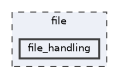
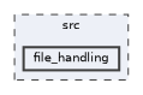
  digraph {
    compound=true
    n1 [color=grey25 fillcolor="#edf0f7" fontname=Helvetica fontsize=10 height=0.2 label=file_handling shape=box style="filled,bold" width=0.4]
    subgraph cluster_1 {
      bgcolor="#edf0f7"
      fontname=Helvetica
      fontsize=10
-     label=file
+     label=src
      pencolor=grey25
      style="filled,dashed"
      n1
    }
  }
